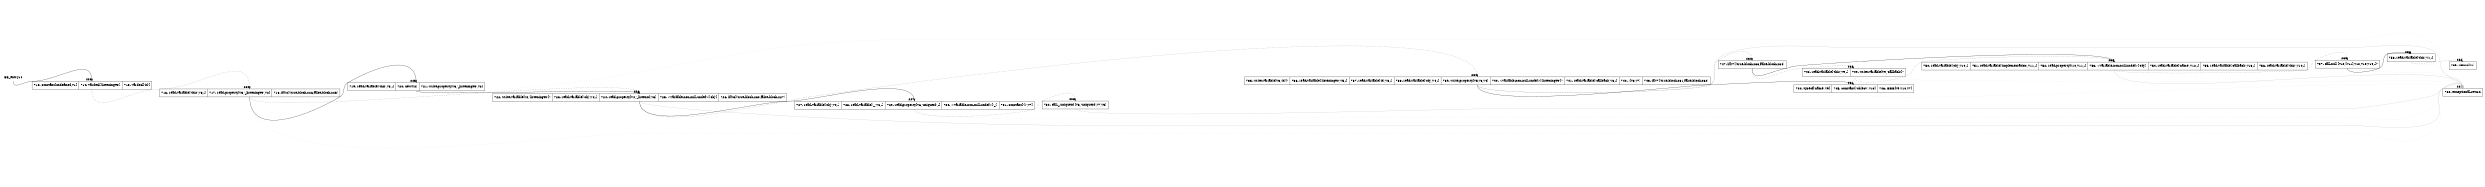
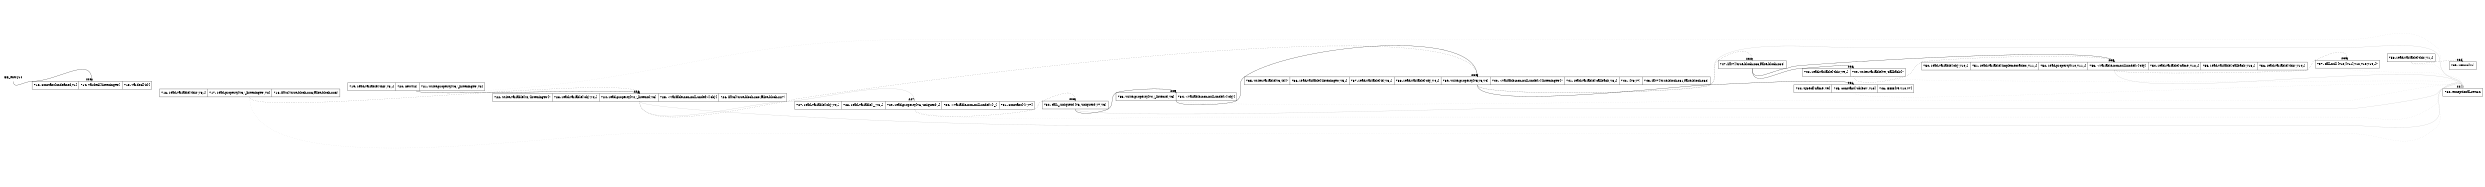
  digraph {
    rankdir=LR
    node [shape=record]
    edge [headport=n style=dotted tailport=s]
    BB_entry14 [shape=none]
    n2 [label="{713: constant[undefined,v1]|714: vardecl['listeningTo']|715: vardecl['id']}"]
    n3 [label="{716: read-variable['this',v3,-]|717: read-property[v3,'_listeningTo',v2]|718: if[v2](true-block:226,false-block:225)}"]
    n4 [label="{722: write-variable[v2,'listeningTo']*|723: read-variable['obj',v4,-]|724: read-property[v4,'_listenId',v3]|725: \<variable-non-null-undef\>['obj']|726: if[v3](true-block:230,false-block:227)}"]
    n5 [label="{719: read-variable['this',v3,-]|720: new[v2]|721: write-property[v3,'_listeningTo',v2]}"]
    n6 [label="{760: exceptional-return}"]
    n7 [label="{735: write-variable[v3,'id']*|736: read-variable['listeningTo',v5,-]|737: read-variable['id',v6,-]|738: read-variable['obj',v4,-]|739: write-property[v5,v6,v4]|740: \<variable-non-null-undef\>['listeningTo']*|741: read-variable['callback',v8,-]|742: ![v8,v7]|743: if[v7](true-block:231,false-block:232)}"]
    n8 [label="{727: read-variable['obj',v4,-]|728: read-variable['_',v6,-]|729: read-property[v6,'uniqueId',-]|730: \<variable-non-null-undef\>['_']|731: constant[\"l\",v7]}"]
    n9 [label="{747: if[v7](true-block:233,false-block:234)}"]
    n10 [label="{744: typeof['name',v9]|745: constant[\"object\",v10]|746: ===[v9,v10,v7]}"]
    n11 [label="{732: call-_.uniqueId [v6,'uniqueId',v7,v3]}"]
    n12 [label="{748: read-variable['this',v9,-]|749: write-variable[v9,'callback']*}"]
    n13 [label="{750: read-variable['obj',v10,-]|751: read-variable['implementation',v11,-]|752: read-property[v10,v11,-]|753: \<variable-non-null-undef\>['obj']|754: read-variable['name',v12,-]|755: read-variable['callback',v13,-]|756: read-variable['this',v14,-]}"]
+   n14 [label="{733: write-property[v4,'_listenId',v3]|734: \<variable-non-null-undef\>['obj']}"]
    n15 [label="{757: call-null [v10,[v11],v12,v13,v14,-]*}"]
    n16 [label="{758: read-variable['this',v1,-]}"]
    n17 [label="{759: return[v1]}"]
    BB_entry14 -> n2 [headlabel="    223" style=solid]
-   n2 -> n3 [headlabel="      224"]
    n3 -> n4 [headlabel="      226"]
-   n3 -> n5 [headlabel="      225" style=solid]
    n3 -> n6 [color=gray headlabel="      238"]
    n4 -> n6 [color=gray style=solid]
    n4 -> n7 [headlabel="      230"]
-   n4 -> n8 [headlabel="      227" style=solid]
+   n4 -> n8 [headlabel="      227" style=solid color=gray]
    n5 -> n4 [style=solid]
    n5 -> n6 [color=gray]
    n7 -> n6 [color=gray style=solid]
    n7 -> n9 [headlabel="      232"]
    n7 -> n10 [headlabel="      231" style=solid]
    n8 -> n6 [color=gray]
    n8 -> n11 [headlabel="      228"]
-   n9 -> n12 [headlabel="      233"]
+   n9 -> n12 [headlabel="      233" style=solid]
    n9 -> n13 [headlabel="      234" style=solid]
    n10 -> n6 [color=gray]
    n11 -> n6 [color=gray style=solid]
+   n11 -> n14 [headlabel="      229" style=solid]
    n12 -> n6 [color=gray]
    n12 -> n13
    n13 -> n6 [color=gray style=solid]
    n13 -> n15 [headlabel="      235"]
+   n14 -> n6 [color=gray]
+   n14 -> n7 [style=solid]
    n15 -> n6 [color=gray]
-   n15 -> n16 [headlabel="      236" style=solid]
    n16 -> n6 [color=gray]
    n16 -> n17 [headlabel="      237"]
  }
